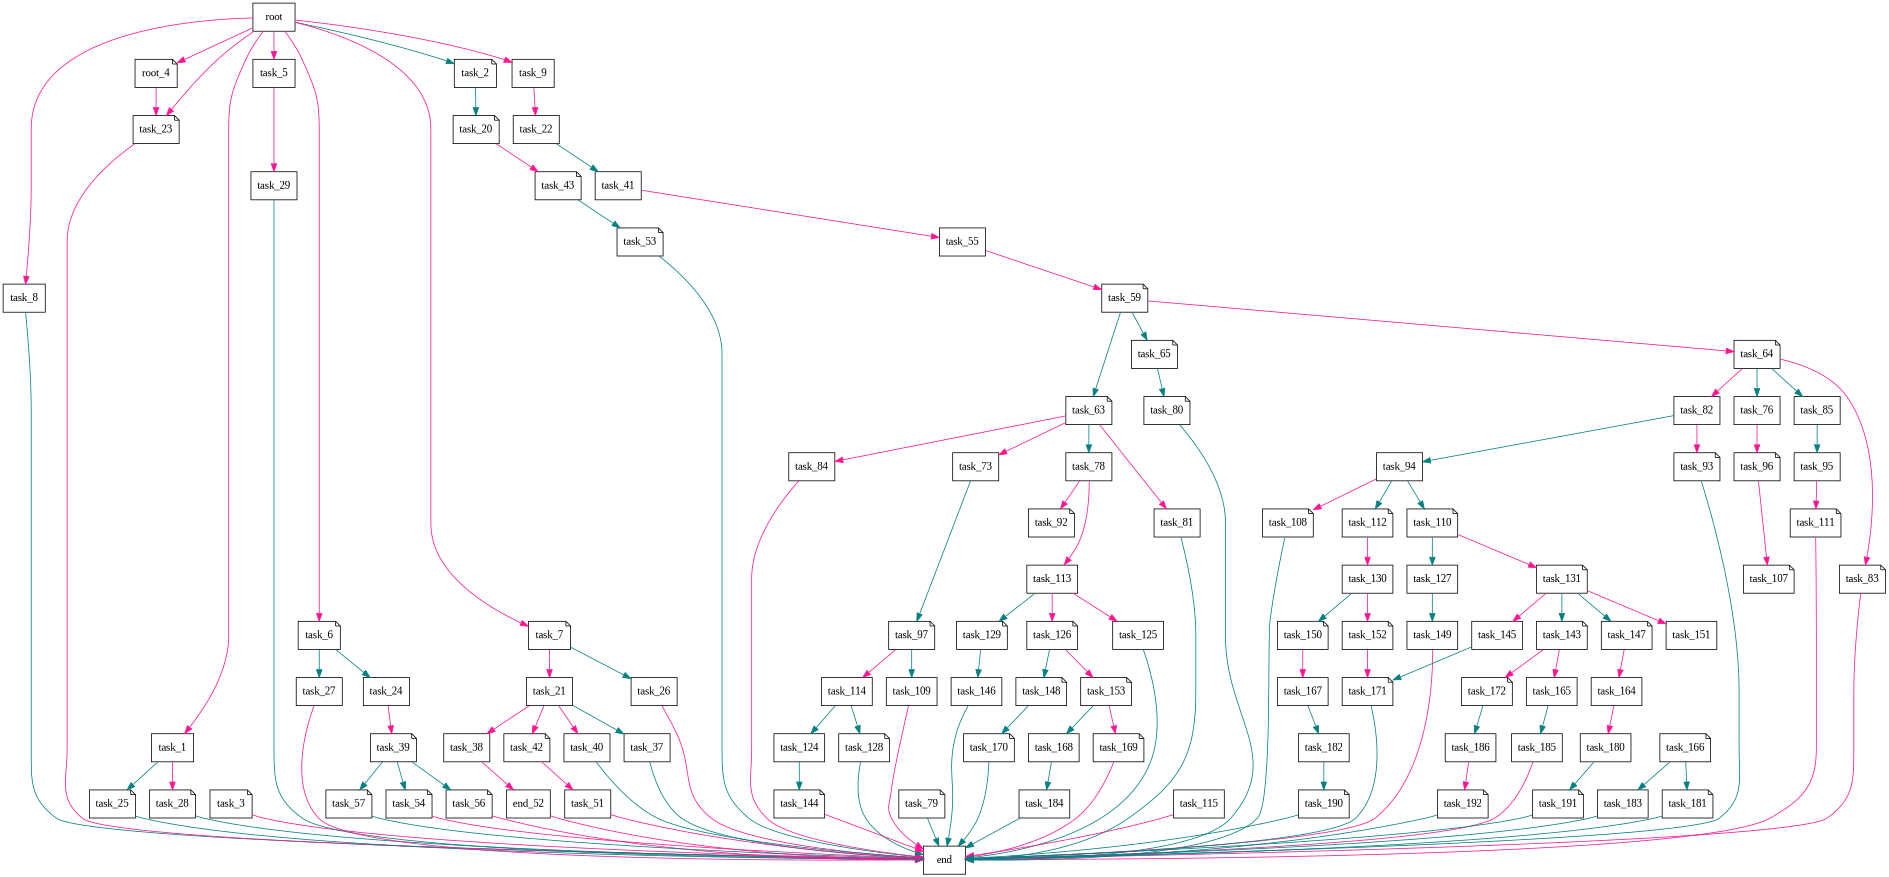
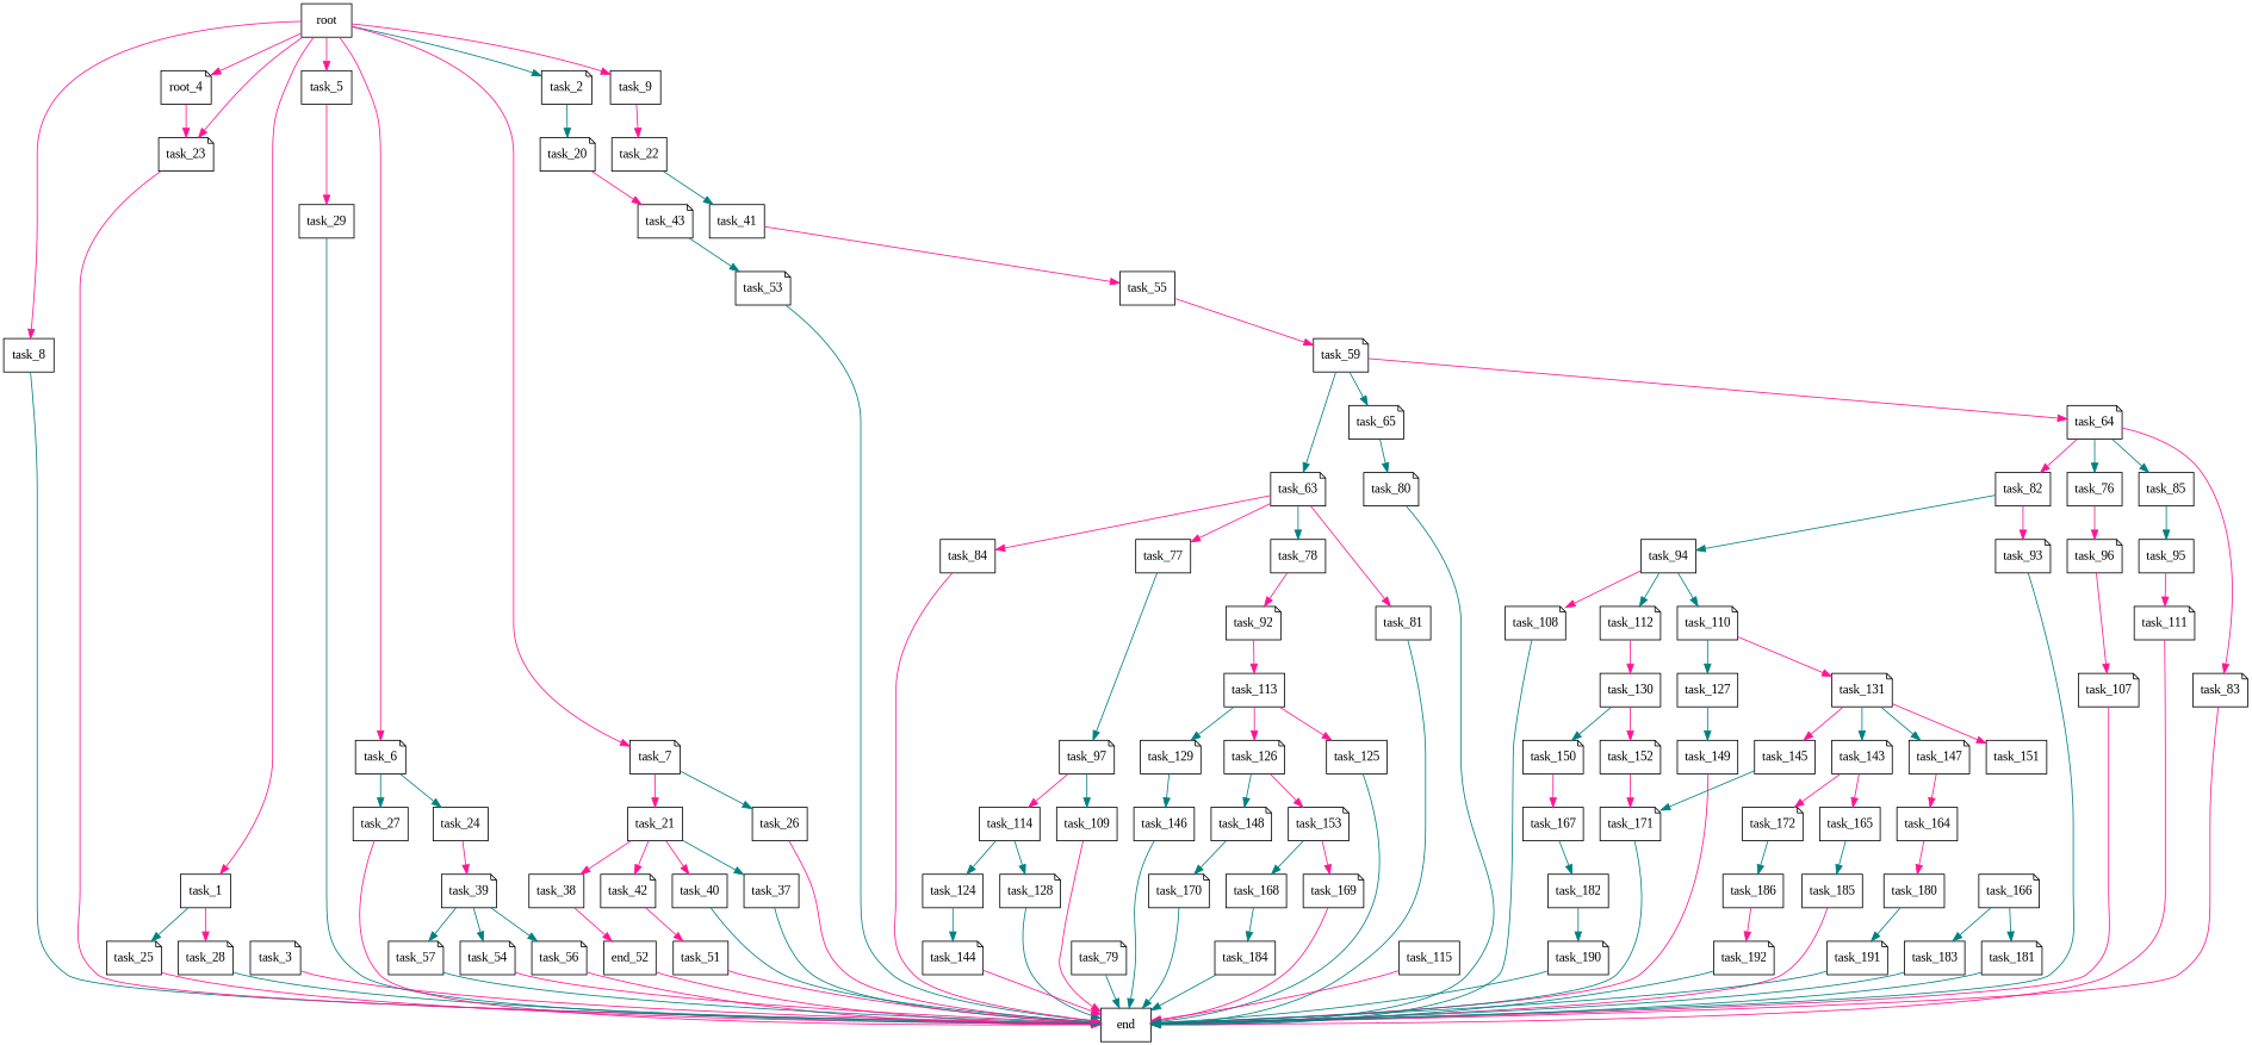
  digraph {
    fontname="Liberation Serif"
    node [fontname="Liberation Serif" shape=note]
    edge [color=deeppink fontname="Liberation Serif"]
    root [shape=box]
    task_1 [shape=box]
    task_2
    n4 [label=root_4]
    task_5 [shape=box]
    task_6
    task_7
    task_8 [shape=box]
    task_9 [shape=box]
    task_23
    task_25
    task_28
    task_20
    end [shape=box]
    task_3
    task_29 [shape=box]
    task_24 [shape=box]
    task_27 [shape=box]
    task_21 [shape=box]
    task_26 [shape=box]
    task_22 [shape=box]
    task_43
    task_39
    task_37 [shape=box]
    task_38 [shape=box]
    task_40 [shape=box]
    task_42
    task_41 [shape=box]
    task_53
    n30 [label=end_52 shape=box]
    task_51 [shape=box]
    task_55 [shape=box]
    task_54
    task_56
    task_57
    task_59
    task_63
    task_64
    task_65
-   task_77 [shape=box label=task_73]
+   task_77 [shape=box]
    task_78 [shape=box]
    task_81 [shape=box]
    task_84 [shape=box]
    task_76 [shape=box]
    task_82 [shape=box]
    task_83
    task_85 [shape=box]
    task_80
    task_97
    task_92
    task_79
    task_96
    task_93
    task_94 [shape=box]
    task_95 [shape=box]
    task_107
    task_109 [shape=box]
    task_114 [shape=box]
    task_113 [shape=box]
    task_108
    task_110
    task_112
    task_111
    task_125 [shape=box]
    task_126
    task_129
    task_127 [shape=box]
    task_131
    task_130 [shape=box]
    task_115 [shape=box]
    task_124 [shape=box]
    task_128
    task_149 [shape=box]
    task_143
    task_145 [shape=box]
    task_147
    task_151 [shape=box]
    task_150
    task_152
    task_148
    task_153
    task_146 [shape=box]
    task_144
    task_170
    task_168 [shape=box]
    task_169
    task_167 [shape=box]
    task_171
    task_165 [shape=box]
    task_172
    task_164 [shape=box]
    task_185 [shape=box]
    task_186 [shape=box]
    task_180 [shape=box]
    task_182 [shape=box]
    task_166
    task_181
    task_183 [shape=box]
    task_184 [shape=box]
    task_191
    task_190
    task_192
    root -> task_1
    root -> task_2 [color=teal]
    root -> n4
    root -> task_5
    root -> task_6
    root -> task_7
    root -> task_8
    root -> task_9
    root -> task_23
    task_1 -> task_25 [color=teal]
    task_1 -> task_28
    task_2 -> task_20 [color=teal]
    n4 -> task_23
    task_5 -> task_29
    task_6 -> task_24 [color=teal]
    task_6 -> task_27 [color=teal]
    task_7 -> task_21
    task_7 -> task_26 [color=teal]
    task_8 -> end [color=teal]
    task_9 -> task_22
    task_23 -> end
-   task_25 -> end [color=teal]
+   task_25 -> end
    task_28 -> end [color=teal]
    task_20 -> task_43
    task_3 -> end
    task_29 -> end [color=teal]
    task_24 -> task_39
    task_27 -> end
    task_21 -> task_37 [color=teal]
    task_21 -> task_38
    task_21 -> task_40
    task_21 -> task_42
    task_26 -> end
    task_22 -> task_41 [color=teal]
    task_43 -> task_53 [color=teal]
    task_39 -> task_54 [color=teal]
    task_39 -> task_56 [color=teal]
    task_39 -> task_57 [color=teal]
    task_37 -> end [color=teal]
    task_38 -> n30
    task_40 -> end [color=teal]
    task_42 -> task_51
    task_41 -> task_55
    task_53 -> end [color=teal]
    n30 -> end
    task_51 -> end
    task_55 -> task_59
    task_54 -> end
    task_56 -> end
    task_57 -> end [color=teal]
    task_59 -> task_63 [color=teal]
    task_59 -> task_64
    task_59 -> task_65 [color=teal]
    task_63 -> task_77
    task_63 -> task_78 [color=teal]
    task_63 -> task_81
    task_63 -> task_84
    task_64 -> task_76 [color=teal]
    task_64 -> task_82
    task_64 -> task_83
    task_64 -> task_85 [color=teal]
    task_65 -> task_80 [color=teal]
    task_77 -> task_97 [color=teal]
    task_78 -> task_92
    task_81 -> end [color=teal]
    task_84 -> end
    task_76 -> task_96
    task_82 -> task_93
    task_82 -> task_94 [color=teal]
    task_83 -> end
    task_85 -> task_95 [color=teal]
    task_80 -> end [color=teal]
    task_97 -> task_109 [color=teal]
    task_97 -> task_114
-   task_78 -> task_113
+   task_92 -> task_113
    task_79 -> end [color=teal]
    task_96 -> task_107
    task_93 -> end [color=teal]
    task_94 -> task_108
    task_94 -> task_110 [color=teal]
    task_94 -> task_112 [color=teal]
    task_95 -> task_111
+   task_107 -> end
    task_109 -> end
    task_114 -> task_124 [color=teal]
    task_114 -> task_128 [color=teal]
    task_113 -> task_125
    task_113 -> task_126
    task_113 -> task_129 [color=teal]
    task_108 -> end [color=teal]
    task_110 -> task_127 [color=teal]
    task_110 -> task_131
    task_112 -> task_130
    task_111 -> end
    task_125 -> end [color=teal]
    task_126 -> task_148 [color=teal]
    task_126 -> task_153
    task_129 -> task_146 [color=teal]
    task_127 -> task_149 [color=teal]
    task_131 -> task_143 [color=teal]
    task_131 -> task_145
    task_131 -> task_147 [color=teal]
    task_131 -> task_151
    task_130 -> task_150 [color=teal]
    task_130 -> task_152
    task_115 -> end
    task_124 -> task_144 [color=teal]
    task_128 -> end [color=teal]
    task_149 -> end
    task_143 -> task_165
    task_143 -> task_172
    task_145 -> task_171 [color=teal]
    task_147 -> task_164
    task_150 -> task_167
    task_152 -> task_171
    task_148 -> task_170 [color=teal]
    task_153 -> task_168 [color=teal]
    task_153 -> task_169
    task_146 -> end [color=teal]
    task_144 -> end
    task_170 -> end [color=teal]
    task_168 -> task_184 [color=teal]
    task_169 -> end
    task_167 -> task_182 [color=teal]
    task_171 -> end [color=teal]
    task_165 -> task_185 [color=teal]
    task_172 -> task_186 [color=teal]
    task_164 -> task_180
    task_185 -> end
    task_186 -> task_192
    task_180 -> task_191 [color=teal]
    task_182 -> task_190 [color=teal]
    task_166 -> task_181 [color=teal]
    task_166 -> task_183 [color=teal]
    task_181 -> end [color=teal]
    task_183 -> end [color=teal]
    task_184 -> end [color=teal]
    task_191 -> end [color=teal]
    task_190 -> end [color=teal]
    task_192 -> end [color=teal]
  }
